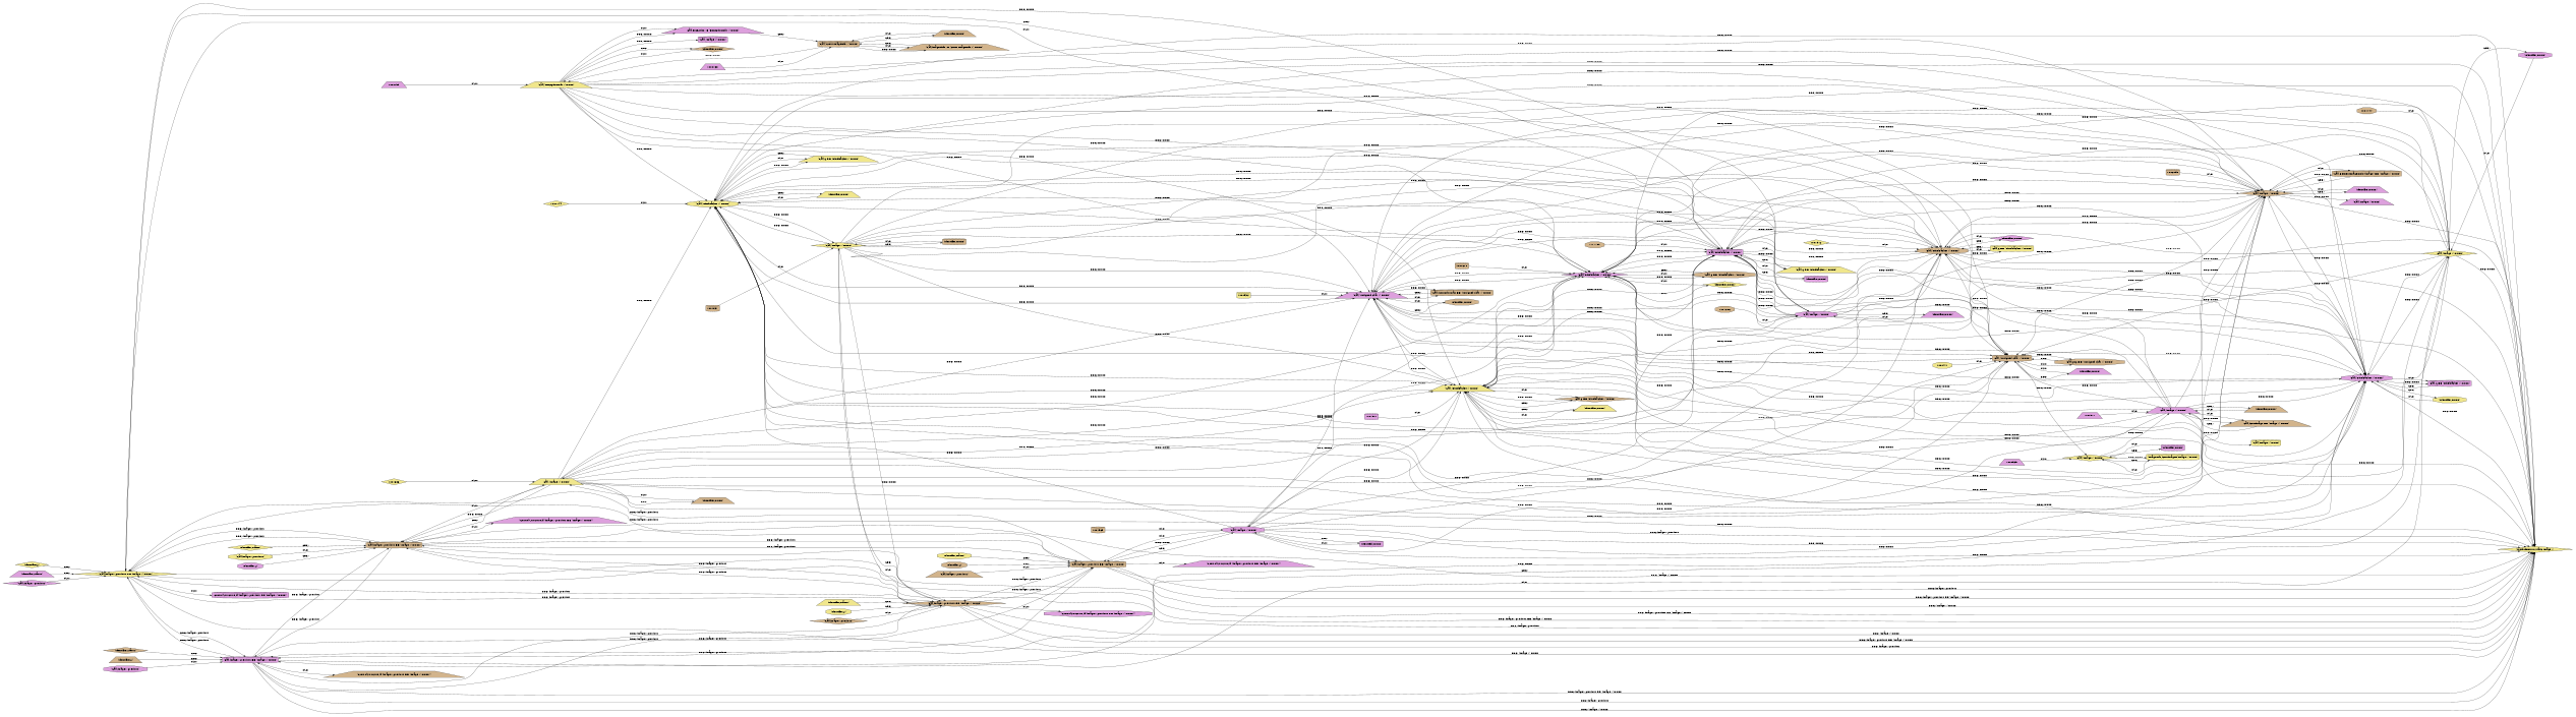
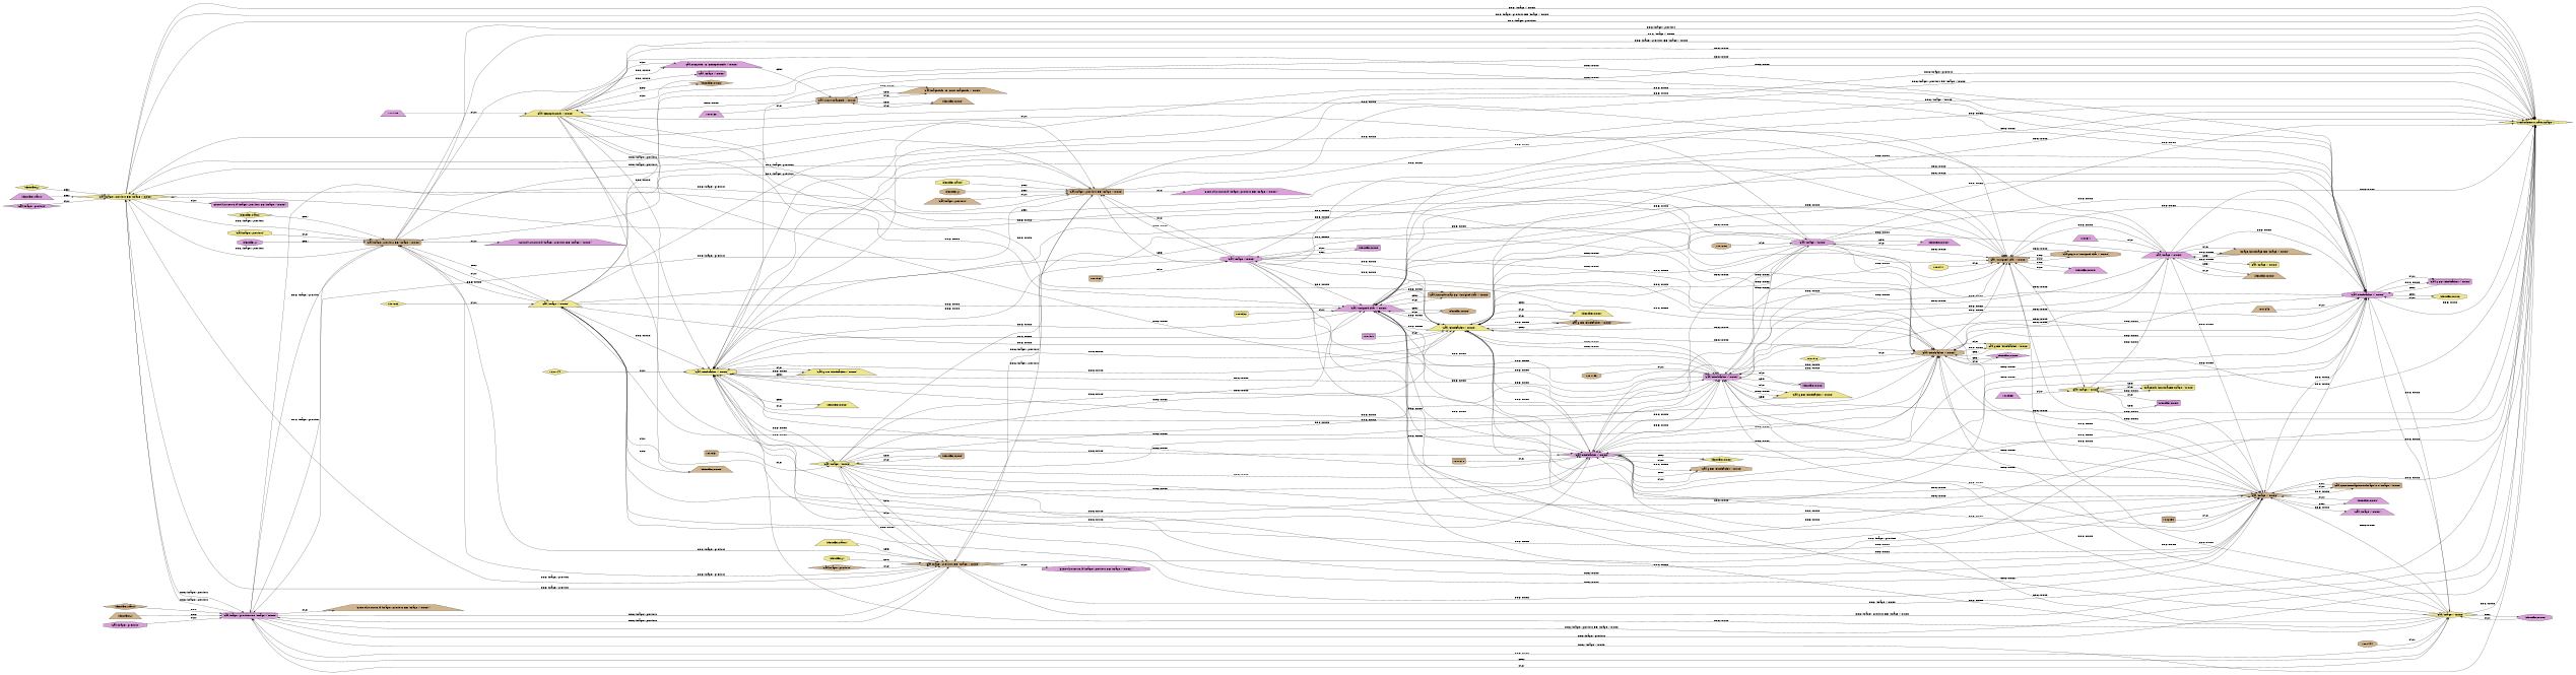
  digraph {
    rankdir=LR
    node [fillcolor=tan shape=trapezium style=filled]
    n1 [fillcolor=khaki label="(Call,image->previous == (Image *) NULL)" shape=diamond]
    n2 [fillcolor=plum label="(Call,image->previous == (Image *) NULL)" shape=cylinder]
    n3 [label="(Call,image->previous == (Image *) NULL)" shape=cylinder]
    n4 [label="(Call,image->previous == (Image *) NULL)" shape=cylinder]
    n5 [label="(Call,image->previous == (Image *) NULL)" shape=diamond]
    n6 [fillcolor=plum label="(Call,(Image *) NULL)" shape=octagon]
    n7 [fillcolor=khaki label="(MethodReturn,static Image *)" shape=diamond]
    n8 [fillcolor=plum label="(ControlStructure,if (image->previous == (Image *) NULL))" shape=cylinder]
    n9 [fillcolor=khaki label="(Call,(Image *) NULL)" shape=diamond]
    n10 [label="(ControlStructure,if (image->previous == (Image *) NULL))"]
    n11 [fillcolor=khaki label="(Call,(Image *) NULL)"]
    n12 [fillcolor=plum label="(ControlStructure,if (image->previous == (Image *) NULL))"]
    n13 [fillcolor=plum label="(Call,(Image *) NULL)" shape=octagon]
    n14 [fillcolor=plum label="(ControlStructure,if (image->previous == (Image *) NULL))"]
    n15 [fillcolor=khaki label="(Call,(Image *) NULL)" shape=diamond]
    n16 [fillcolor=plum label="(ControlStructure,if (image->previous == (Image *) NULL))" shape=octagon]
    n17 [fillcolor=khaki label="(Call,(PixelPacket *) NULL)" shape=octagon]
    n18 [fillcolor=khaki label="(Call,(PixelPacket *) NULL)"]
    n19 [fillcolor=plum label="(Call,(PixelPacket *) NULL)" shape=diamond]
    n20 [label="(Call,(Image *) NULL)" shape=diamond]
    n21 [fillcolor=plum label="(Call,(PixelPacket *) NULL)" shape=octagon]
    n22 [label="(Call,(unsigned char *) NULL)" shape=cylinder]
    n23 [label="(Call,(PixelPacket *) NULL)" shape=octagon]
    n24 [fillcolor=plum label="(Call,(PixelPacket *) NULL)" shape=cylinder]
    n25 [fillcolor=plum label="(Call,(unsigned char *) NULL)"]
    n26 [fillcolor=plum label="(Identifier,NULL)"]
    n27 [fillcolor=plum label="(Identifier,NULL)" shape=octagon]
    n28 [label="(Identifier,NULL)"]
    n29 [fillcolor=plum label="(Identifier,NULL)" shape=cylinder]
    n30 [label="(Identifier,NULL)" shape=cylinder]
    n31 [fillcolor=khaki label="(Identifier,NULL)"]
    n32 [fillcolor=khaki label="(Call,q == (PixelPacket *) NULL)"]
    n33 [label="(Call,q == (PixelPacket *) NULL)" shape=diamond]
    n34 [fillcolor=khaki label="(Identifier,NULL)"]
    n35 [label="(Call,q == (PixelPacket *) NULL)" shape=octagon]
    n36 [fillcolor=khaki label="(Identifier,NULL)" shape=diamond]
    n37 [label="(Call,GetNextImageInList(image) == (Image *) NULL)" shape=cylinder]
    n38 [fillcolor=plum label="(Identifier,NULL)"]
    n39 [fillcolor=plum label="(Call,(Image *) NULL)"]
    n40 [fillcolor=plum label="(Call,q == (PixelPacket *) NULL)" shape=cylinder]
    n41 [fillcolor=khaki label="(Identifier,NULL)" shape=octagon]
    n42 [fillcolor=khaki label="(Call,(Image *) NULL)" shape=diamond]
    n43 [label="(Call,png == (unsigned char *) NULL)" shape=octagon]
    n44 [fillcolor=plum label="(Identifier,NULL)"]
    n45 [fillcolor=plum label="(Identifier,NULL)" shape=diamond]
    n46 [fillcolor=khaki label="(Call,q == (PixelPacket *) NULL)" shape=cylinder]
    n47 [fillcolor=plum label="(Identifier,NULL)" shape=cylinder]
    n48 [fillcolor=khaki label="(Call,q == (PixelPacket *) NULL)"]
    n49 [label="(Call,icon_colormap == (unsigned char *) NULL)" shape=cylinder]
    n50 [label="(Identifier,NULL)" shape=octagon]
    n51 [fillcolor=khaki label="(Call,(ExceptionInfo *) NULL)"]
    n52 [fillcolor=plum label="(Call,(Image *) NULL)" shape=cylinder]
    n53 [label="(Identifier,NULL)" shape=diamond]
    n54 [fillcolor=plum label="(Call,exception != (ExceptionInfo *) NULL)"]
    n55 [label="(Call,(const ImageInfo *) NULL)" shape=cylinder]
    n56 [label="(Identifier,NULL)"]
    n57 [label="(Call,image_info != (const ImageInfo *) NULL)"]
    n58 [fillcolor=plum label="(Call,(Image *) NULL)"]
    n59 [label="(Identifier,NULL)"]
-   n60 [label="(Call,icon_image == (Image *) NULL)"]
+   n60 [label="(Image,icon_image == (Image *) NULL)"]
    n61 [fillcolor=khaki label="(Call,(Image *) NULL)" shape=cylinder]
    n62 [fillcolor=khaki label="(ImageInfo,icon_image=(Image *) NULL)" shape=cylinder]
    n63 [fillcolor=plum label="(Identifier,NULL)" shape=cylinder]
    n64 [fillcolor=khaki label="(Identifier,status)" shape=octagon]
    n65 [label="(Identifier,y)" shape=octagon]
    n66 [fillcolor=khaki label="(Identifier,y)" shape=diamond]
    n67 [fillcolor=plum label="(Identifier,status)"]
    n68 [fillcolor=khaki label="(Identifier,status)" shape=diamond]
    n69 [fillcolor=khaki label="(Call,image->previous)" shape=octagon]
    n70 [fillcolor=khaki label="(Identifier,status)"]
    n71 [fillcolor=plum label="(Identifier,y)" shape=octagon]
    n72 [fillcolor=plum label="(Call,image->previous)" shape=diamond]
    n73 [label="(Identifier,status)" shape=diamond]
    n74 [label="(Identifier,y)"]
    n75 [label="(Call,image->previous)"]
    n76 [fillcolor=khaki label="(Identifier,y)" shape=octagon]
    n77 [fillcolor=plum label="(Call,image->previous)" shape=octagon]
    n78 [label="(Call,image->previous)" shape=diamond]
    1001831 [shape=cylinder]
    1001744 [fillcolor=khaki shape=diamond]
    1001501 [fillcolor=plum shape=cylinder]
    1000159 [fillcolor=plum]
    1000138 [fillcolor=plum]
    1001618 [shape=cylinder]
    n85 [label=7002099 shape=cylinder]
    1001444 [shape=octagon]
+   1001343
    1000577 [fillcolor=plum]
    1000535 [fillcolor=plum]
    1000471 [fillcolor=khaki shape=octagon]
    1001912 [fillcolor=khaki shape=diamond]
    n92 [label=1001569 shape=cylinder]
    1001159 [shape=octagon]
    1000932 [fillcolor=khaki shape=cylinder]
    1001286 [shape=octagon]
    1001686 [fillcolor=khaki shape=diamond]
    n1 -> n2 [label="DDG: image->previous"]
    n1 -> n3 [label="DDG: image->previous"]
    n1 -> n4 [label="DDG: image->previous"]
    n1 -> n5 [label="DDG: image->previous"]
    n1 -> n6 [label="CFG: "]
    n1 -> n7 [label="DDG: (Image *) NULL"]
    n1 -> n7 [label="DDG: image->previous == (Image *) NULL"]
    n1 -> n7 [label="DDG: image->previous"]
    n1 -> n8 [label="AST: "]
    n2 -> n1 [label="DDG: image->previous"]
    n2 -> n3 [label="DDG: image->previous"]
    n2 -> n4 [label="DDG: image->previous"]
    n2 -> n5 [label="DDG: image->previous"]
    n2 -> n7 [label="DDG: image->previous == (Image *) NULL"]
    n2 -> n7 [label="DDG: image->previous"]
    n2 -> n7 [label="DDG: (Image *) NULL"]
    n2 -> n9 [label="CFG: "]
    n2 -> n10 [label="AST: "]
    n3 -> n1 [label="DDG: image->previous"]
    n3 -> n2 [label="DDG: image->previous"]
    n3 -> n4 [label="DDG: image->previous"]
    n3 -> n5 [label="DDG: image->previous"]
    n3 -> n7 [label="DDG: image->previous"]
    n3 -> n7 [label="DDG: (Image *) NULL"]
    n3 -> n7 [label="DDG: image->previous == (Image *) NULL"]
    n3 -> n11 [label="CFG: "]
    n3 -> n12 [label="AST: "]
    n4 -> n1 [label="DDG: image->previous"]
    n4 -> n2 [label="DDG: image->previous"]
    n4 -> n3 [label="DDG: image->previous"]
    n4 -> n5 [label="DDG: image->previous"]
    n4 -> n7 [label="DDG: image->previous"]
    n4 -> n7 [label="DDG: image->previous == (Image *) NULL"]
    n4 -> n7 [label="DDG: (Image *) NULL"]
    n4 -> n13 [label="CFG: "]
    n4 -> n14 [label="AST: "]
    n5 -> n1 [label="DDG: image->previous"]
    n5 -> n2 [label="DDG: image->previous"]
    n5 -> n3 [label="DDG: image->previous"]
    n5 -> n4 [label="DDG: image->previous"]
    n5 -> n7 [label="DDG: (Image *) NULL"]
    n5 -> n7 [label="DDG: image->previous == (Image *) NULL"]
    n5 -> n7 [label="DDG: image->previous"]
    n5 -> n15 [label="CFG: "]
    n5 -> n16 [label="AST: "]
    n6 -> n1 [label="AST: "]
    n6 -> n1 [label="DDG: NULL"]
    n6 -> n7 [label="DDG: NULL"]
    n6 -> n17 [label="DDG: NULL"]
    n6 -> n18 [label="DDG: NULL"]
    n6 -> n19 [label="DDG: NULL"]
    n6 -> n20 [label="DDG: NULL"]
    n6 -> n21 [label="DDG: NULL"]
    n6 -> n22 [label="DDG: NULL"]
    n6 -> n23 [label="DDG: NULL"]
    n6 -> n24 [label="DDG: NULL"]
    n6 -> n25 [label="DDG: NULL"]
    n6 -> n26 [label="CFG: "]
    n9 -> n2 [label="AST: "]
    n9 -> n2 [label="DDG: NULL"]
    n9 -> n7 [label="DDG: NULL"]
    n9 -> n17 [label="DDG: NULL"]
    n9 -> n18 [label="DDG: NULL"]
    n9 -> n19 [label="DDG: NULL"]
    n9 -> n20 [label="DDG: NULL"]
    n9 -> n21 [label="DDG: NULL"]
    n9 -> n22 [label="DDG: NULL"]
    n9 -> n23 [label="DDG: NULL"]
    n9 -> n24 [label="DDG: NULL"]
    n9 -> n25 [label="DDG: NULL"]
    n9 -> n27 [label="CFG: "]
    n11 -> n3 [label="AST: "]
    n11 -> n3 [label="DDG: NULL"]
    n11 -> n7 [label="DDG: NULL"]
    n11 -> n17 [label="DDG: NULL"]
    n11 -> n18 [label="DDG: NULL"]
    n11 -> n19 [label="DDG: NULL"]
    n11 -> n20 [label="DDG: NULL"]
    n11 -> n21 [label="DDG: NULL"]
    n11 -> n22 [label="DDG: NULL"]
    n11 -> n23 [label="DDG: NULL"]
    n11 -> n24 [label="DDG: NULL"]
    n11 -> n25 [label="DDG: NULL"]
    n11 -> n28 [label="CFG: "]
    n13 -> n4 [label="AST: "]
    n13 -> n4 [label="DDG: NULL"]
    n13 -> n7 [label="DDG: NULL"]
    n13 -> n17 [label="DDG: NULL"]
    n13 -> n18 [label="DDG: NULL"]
    n13 -> n19 [label="DDG: NULL"]
    n13 -> n20 [label="DDG: NULL"]
    n13 -> n21 [label="DDG: NULL"]
    n13 -> n22 [label="DDG: NULL"]
    n13 -> n23 [label="DDG: NULL"]
    n13 -> n24 [label="DDG: NULL"]
    n13 -> n25 [label="DDG: NULL"]
    n13 -> n29 [label="CFG: "]
    n15 -> n5 [label="AST: "]
    n15 -> n5 [label="DDG: NULL"]
    n15 -> n7 [label="DDG: NULL"]
    n15 -> n17 [label="DDG: NULL"]
    n15 -> n18 [label="DDG: NULL"]
    n15 -> n19 [label="DDG: NULL"]
    n15 -> n20 [label="DDG: NULL"]
    n15 -> n21 [label="DDG: NULL"]
    n15 -> n22 [label="DDG: NULL"]
    n15 -> n23 [label="DDG: NULL"]
    n15 -> n24 [label="DDG: NULL"]
    n15 -> n25 [label="DDG: NULL"]
    n15 -> n30 [label="CFG: "]
    n17 -> n7 [label="DDG: NULL"]
    n17 -> n15 [label="DDG: NULL"]
    n17 -> n18 [label="DDG: NULL"]
    n17 -> n19 [label="DDG: NULL"]
    n17 -> n20 [label="DDG: NULL"]
    n17 -> n21 [label="DDG: NULL"]
    n17 -> n22 [label="DDG: NULL"]
    n17 -> n23 [label="DDG: NULL"]
    n17 -> n24 [label="DDG: NULL"]
    n17 -> n25 [label="DDG: NULL"]
    n17 -> n31 [label="CFG: "]
    n17 -> n32 [label="AST: "]
    n17 -> n32 [label="DDG: NULL"]
    n18 -> n7 [label="DDG: NULL"]
    n18 -> n13 [label="DDG: NULL"]
    n18 -> n17 [label="DDG: NULL"]
    n18 -> n19 [label="DDG: NULL"]
    n18 -> n20 [label="DDG: NULL"]
    n18 -> n21 [label="DDG: NULL"]
    n18 -> n22 [label="DDG: NULL"]
    n18 -> n23 [label="DDG: NULL"]
    n18 -> n24 [label="DDG: NULL"]
    n18 -> n25 [label="DDG: NULL"]
    n18 -> n33 [label="AST: "]
    n18 -> n33 [label="DDG: NULL"]
    n18 -> n34 [label="CFG: "]
    n19 -> n7 [label="DDG: NULL"]
    n19 -> n11 [label="DDG: NULL"]
    n19 -> n17 [label="DDG: NULL"]
    n19 -> n18 [label="DDG: NULL"]
    n19 -> n20 [label="DDG: NULL"]
    n19 -> n21 [label="DDG: NULL"]
    n19 -> n22 [label="DDG: NULL"]
    n19 -> n23 [label="DDG: NULL"]
    n19 -> n24 [label="DDG: NULL"]
    n19 -> n25 [label="DDG: NULL"]
    n19 -> n35 [label="AST: "]
    n19 -> n35 [label="DDG: NULL"]
    n19 -> n36 [label="CFG: "]
    n20 -> n7 [label="DDG: NULL"]
    n20 -> n17 [label="DDG: NULL"]
    n20 -> n18 [label="DDG: NULL"]
    n20 -> n19 [label="DDG: NULL"]
    n20 -> n21 [label="DDG: NULL"]
    n20 -> n22 [label="DDG: NULL"]
    n20 -> n23 [label="DDG: NULL"]
    n20 -> n24 [label="DDG: NULL"]
    n20 -> n25 [label="DDG: NULL"]
    n20 -> n37 [label="AST: "]
    n20 -> n37 [label="DDG: NULL"]
    n20 -> n38 [label="CFG: "]
    n20 -> n39 [label="DDG: NULL"]
    n21 -> n7 [label="DDG: NULL"]
    n21 -> n9 [label="DDG: NULL"]
    n21 -> n17 [label="DDG: NULL"]
    n21 -> n18 [label="DDG: NULL"]
    n21 -> n19 [label="DDG: NULL"]
    n21 -> n20 [label="DDG: NULL"]
    n21 -> n22 [label="DDG: NULL"]
    n21 -> n23 [label="DDG: NULL"]
    n21 -> n24 [label="DDG: NULL"]
    n21 -> n25 [label="DDG: NULL"]
    n21 -> n40 [label="AST: "]
    n21 -> n40 [label="DDG: NULL"]
    n21 -> n41 [label="CFG: "]
    n22 -> n42 [label="DDG: NULL"]
    n22 -> n43 [label="AST: "]
    n22 -> n43 [label="DDG: NULL"]
    n22 -> n44 [label="CFG: "]
    n23 -> n7 [label="DDG: NULL"]
    n23 -> n17 [label="DDG: NULL"]
    n23 -> n18 [label="DDG: NULL"]
    n23 -> n19 [label="DDG: NULL"]
    n23 -> n20 [label="DDG: NULL"]
    n23 -> n21 [label="DDG: NULL"]
    n23 -> n22 [label="DDG: NULL"]
    n23 -> n24 [label="DDG: NULL"]
    n23 -> n25 [label="DDG: NULL"]
    n23 -> n45 [label="CFG: "]
    n23 -> n46 [label="AST: "]
    n23 -> n46 [label="DDG: NULL"]
    n24 -> n6 [label="DDG: NULL"]
    n24 -> n7 [label="DDG: NULL"]
    n24 -> n17 [label="DDG: NULL"]
    n24 -> n18 [label="DDG: NULL"]
    n24 -> n19 [label="DDG: NULL"]
    n24 -> n20 [label="DDG: NULL"]
    n24 -> n21 [label="DDG: NULL"]
    n24 -> n22 [label="DDG: NULL"]
    n24 -> n23 [label="DDG: NULL"]
    n24 -> n25 [label="DDG: NULL"]
    n24 -> n47 [label="CFG: "]
    n24 -> n48 [label="AST: "]
    n24 -> n48 [label="DDG: NULL"]
    n25 -> n7 [label="DDG: NULL"]
    n25 -> n17 [label="DDG: NULL"]
    n25 -> n18 [label="DDG: NULL"]
    n25 -> n19 [label="DDG: NULL"]
    n25 -> n20 [label="DDG: NULL"]
    n25 -> n21 [label="DDG: NULL"]
    n25 -> n22 [label="DDG: NULL"]
    n25 -> n23 [label="DDG: NULL"]
    n25 -> n24 [label="DDG: NULL"]
    n25 -> n49 [label="AST: "]
    n25 -> n49 [label="DDG: NULL"]
    n25 -> n50 [label="CFG: "]
    n26 -> n6 [label="AST: "]
    n27 -> n9 [label="AST: "]
    n28 -> n11 [label="AST: "]
    n29 -> n13 [label="AST: "]
    n30 -> n15 [label="AST: "]
    n31 -> n17 [label="AST: "]
    n32 -> n17 [label="CFG: "]
    n33 -> n18 [label="CFG: "]
    n34 -> n18 [label="AST: "]
    n35 -> n19 [label="CFG: "]
    n36 -> n19 [label="AST: "]
    n37 -> n20 [label="CFG: "]
    n38 -> n20 [label="AST: "]
    n40 -> n21 [label="CFG: "]
    n41 -> n21 [label="AST: "]
    n42 -> n58 [label="DDG: NULL"]
    n42 -> n62 [label="AST: "]
    n42 -> n62 [label="DDG: NULL"]
    n42 -> n63 [label="CFG: "]
    n43 -> n22 [label="CFG: "]
    n44 -> n22 [label="AST: "]
    n45 -> n23 [label="AST: "]
    n46 -> n23 [label="CFG: "]
    n47 -> n24 [label="AST: "]
    n48 -> n24 [label="CFG: "]
    n49 -> n25 [label="CFG: "]
    n50 -> n25 [label="AST: "]
    n51 -> n7 [label="DDG: NULL"]
    n51 -> n17 [label="DDG: NULL"]
    n51 -> n18 [label="DDG: NULL"]
    n51 -> n19 [label="DDG: NULL"]
    n51 -> n20 [label="DDG: NULL"]
    n51 -> n21 [label="DDG: NULL"]
    n51 -> n22 [label="DDG: NULL"]
    n51 -> n23 [label="DDG: NULL"]
    n51 -> n24 [label="DDG: NULL"]
    n51 -> n25 [label="DDG: NULL"]
    n51 -> n52 [label="DDG: NULL"]
    n51 -> n53 [label="CFG: "]
    n51 -> n54 [label="AST: "]
    n51 -> n54 [label="DDG: NULL"]
    n53 -> n51 [label="AST: "]
    n54 -> n55 [label="CFG: "]
    n55 -> n51 [label="DDG: NULL"]
    n55 -> n56 [label="CFG: "]
    n55 -> n57 [label="AST: "]
    n55 -> n57 [label="DDG: NULL"]
    n56 -> n55 [label="AST: "]
    n57 -> n55 [label="CFG: "]
    n58 -> n7 [label="DDG: NULL"]
    n58 -> n17 [label="DDG: NULL"]
    n58 -> n18 [label="DDG: NULL"]
    n58 -> n19 [label="DDG: NULL"]
    n58 -> n20 [label="DDG: NULL"]
    n58 -> n21 [label="DDG: NULL"]
    n58 -> n22 [label="DDG: NULL"]
    n58 -> n23 [label="DDG: NULL"]
    n58 -> n24 [label="DDG: NULL"]
    n58 -> n25 [label="DDG: NULL"]
    n58 -> n59 [label="CFG: "]
    n58 -> n60 [label="AST: "]
    n58 -> n60 [label="DDG: NULL"]
    n58 -> n61 [label="DDG: NULL"]
    n59 -> n58 [label="AST: "]
    n60 -> n58 [label="CFG: "]
    n62 -> n42 [label="CFG: "]
    n63 -> n42 [label="AST: "]
    n64 -> n4 [label="CFG: "]
    n65 -> n4 [label="CFG: "]
    n66 -> n1 [label="CFG: "]
    n67 -> n1 [label="CFG: "]
    n68 -> n3 [label="CFG: "]
    n69 -> n3 [label="AST: "]
    n70 -> n5 [label="CFG: "]
    n71 -> n3 [label="CFG: "]
    n72 -> n1 [label="AST: "]
    n73 -> n2 [label="CFG: "]
    n74 -> n2 [label="CFG: "]
    n75 -> n4 [label="AST: "]
    n76 -> n5 [label="CFG: "]
    n77 -> n2 [label="AST: "]
    n78 -> n5 [label="AST: "]
    1001831 -> n15 [label="AST: "]
    1001744 -> n17 [label="AST: "]
    1001501 -> n18 [label="AST: "]
    1000159 -> n51 [label="AST: "]
    1000138 -> n55 [label="AST: "]
    1001618 -> n19 [label="AST: "]
    n85 -> n20 [label="AST: "]
    1001444 -> n9 [label="AST: "]
+   1001343 -> n21 [label="AST: "]
    1000577 -> n58 [label="AST: "]
    1000535 -> n42 [label="AST: "]
    1000471 -> n22 [label="AST: "]
    1001912 -> n23 [label="AST: "]
    n92 -> n13 [label="AST: "]
    1001159 -> n24 [label="AST: "]
    1000932 -> n25 [label="AST: "]
    1001286 -> n6 [label="AST: "]
    1001686 -> n11 [label="AST: "]
  }
